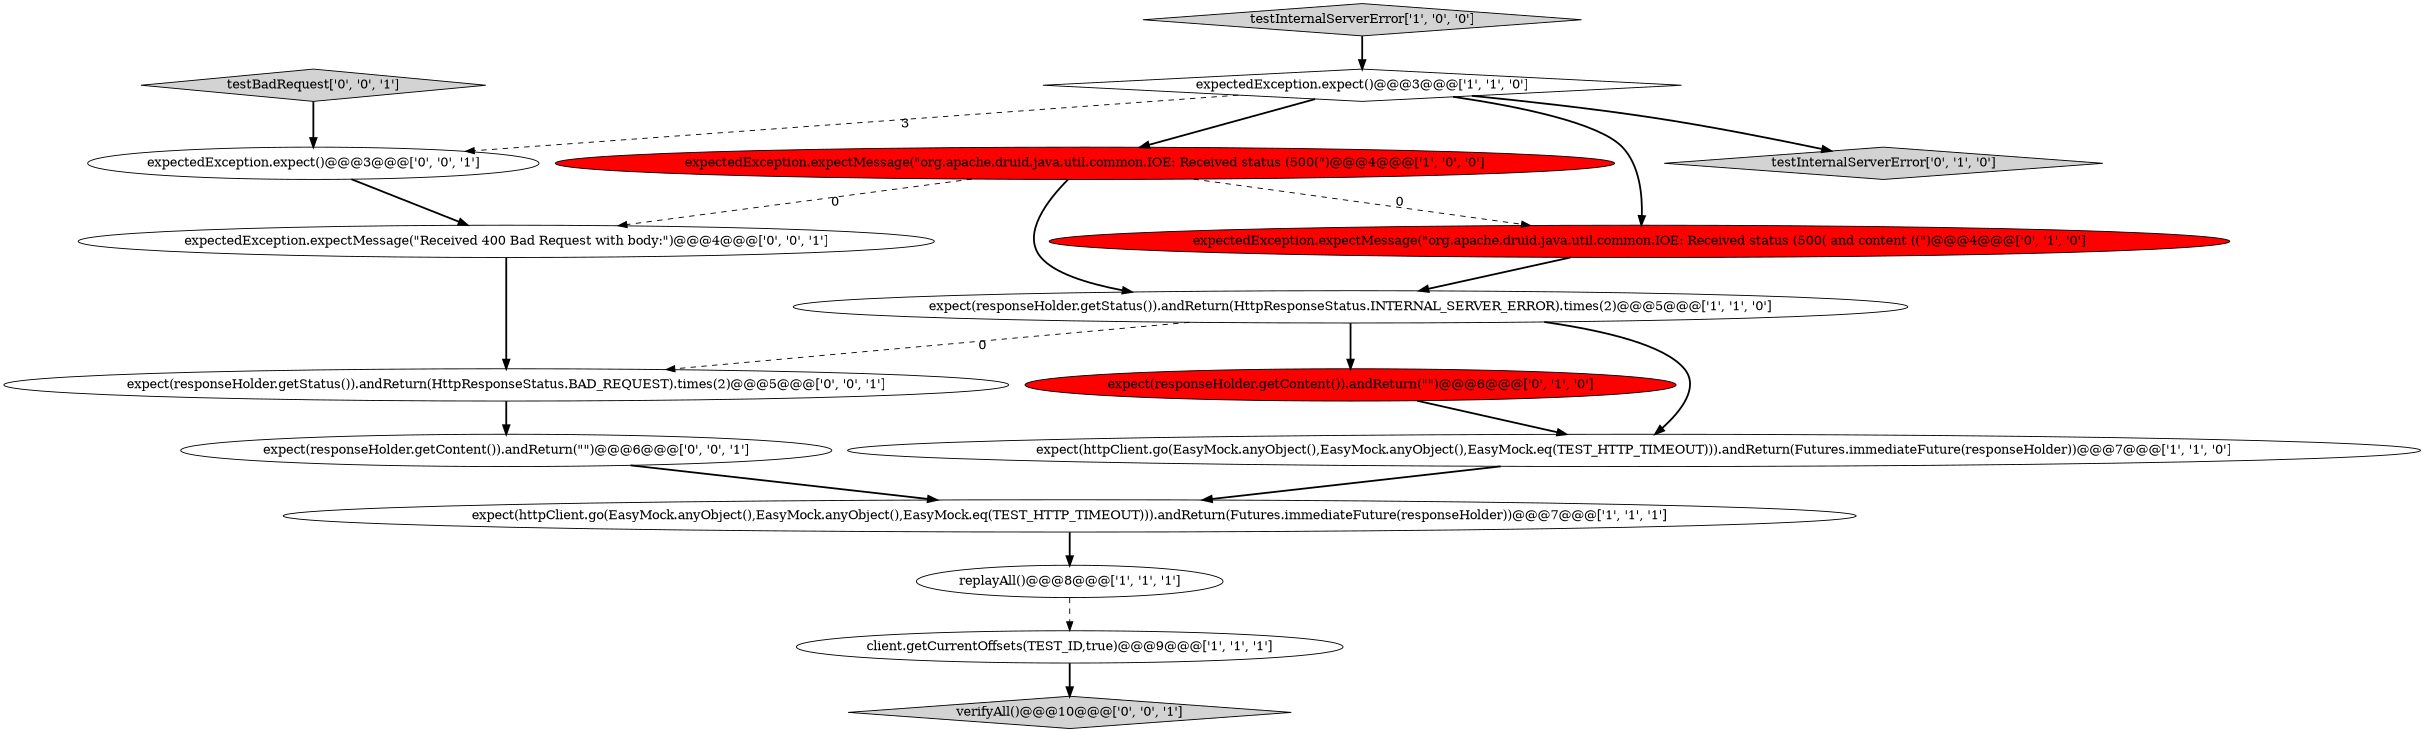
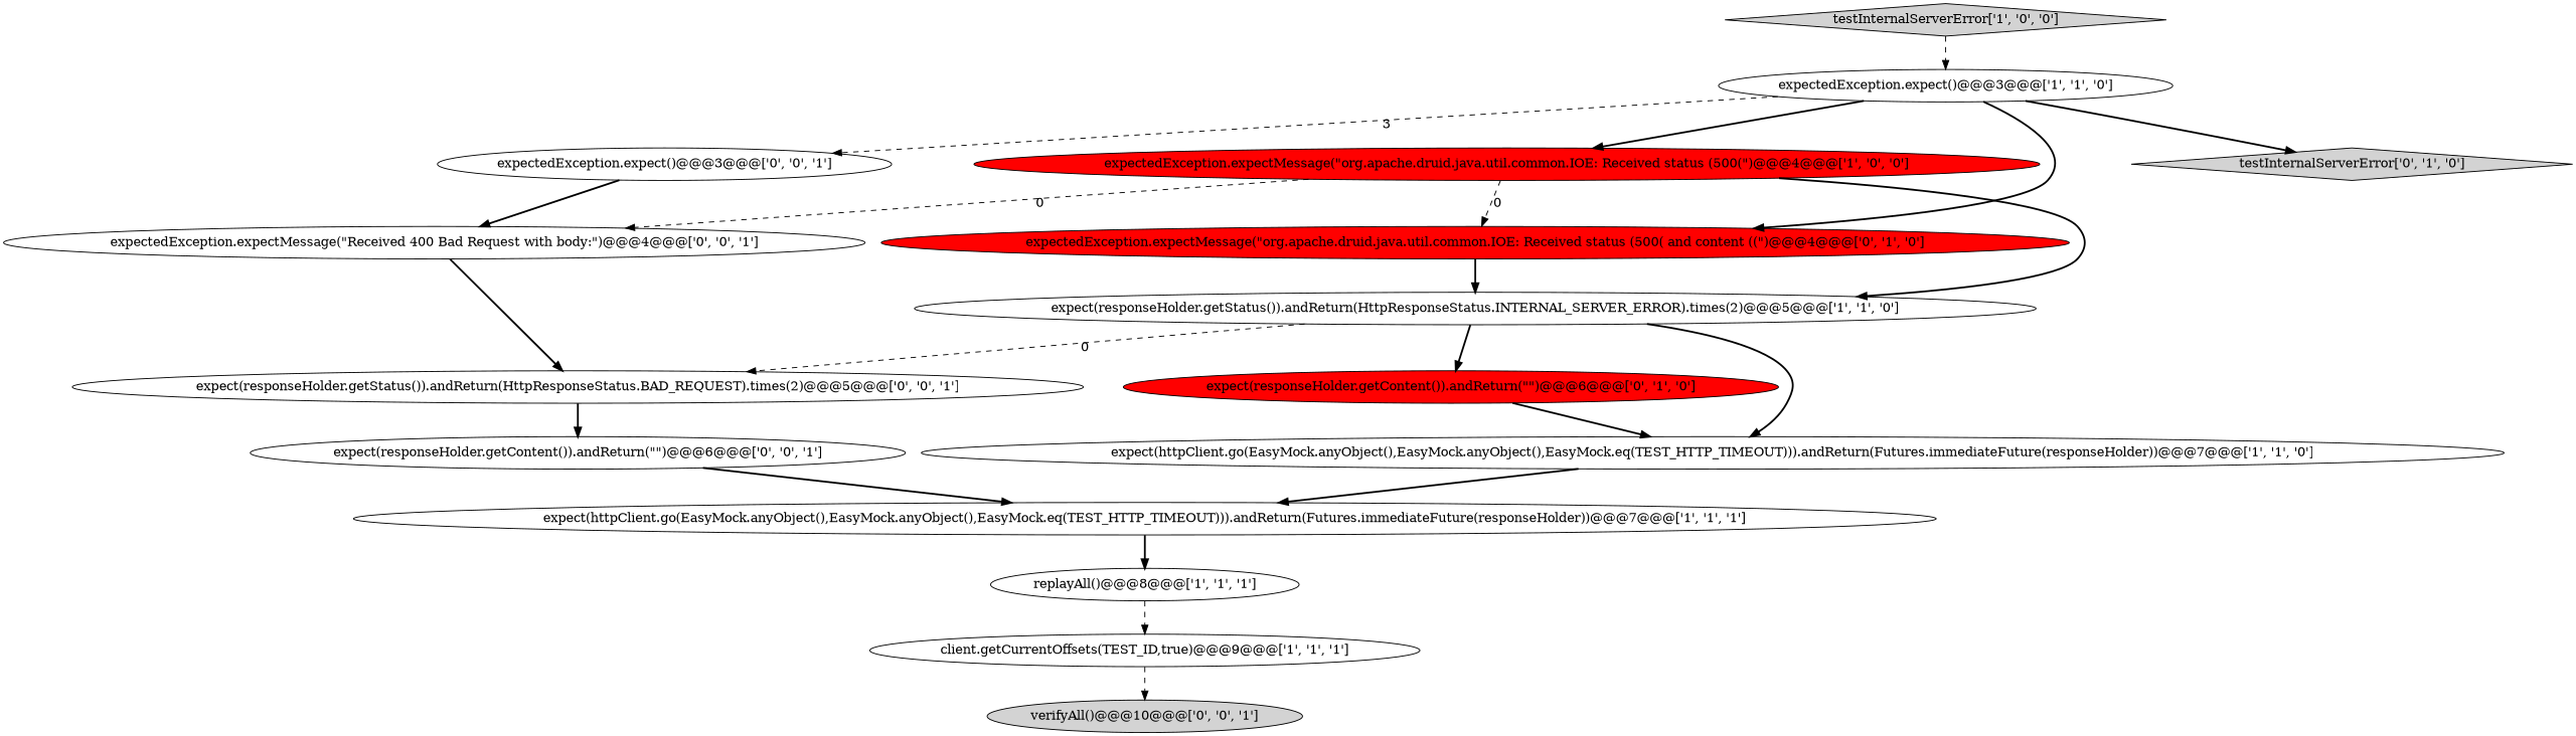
  digraph {
    node [fillcolor=white shape=ellipse style=filled]
    edge [style=bold]
    n1 [label="expect(responseHolder.getStatus()).andReturn(HttpResponseStatus.BAD_REQUEST).times(2)@@@5@@@['0', '0', '1']"]
    n2 [label="expect(responseHolder.getContent()).andReturn(\"\")@@@6@@@['0', '0', '1']"]
    n3 [label="expect(httpClient.go(EasyMock.anyObject(),EasyMock.anyObject(),EasyMock.eq(TEST_HTTP_TIMEOUT))).andReturn(Futures.immediateFuture(responseHolder))@@@7@@@['1', '1', '1']"]
    n4 [label="replayAll()@@@8@@@['1', '1', '1']"]
    n5 [label="client.getCurrentOffsets(TEST_ID,true)@@@9@@@['1', '1', '1']"]
    n6 [fillcolor=lightgray label="testInternalServerError['1', '0', '0']" shape=diamond]
-   n7 [label="expectedException.expect()@@@3@@@['1', '1', '0']" shape=diamond]
+   n7 [label="expectedException.expect()@@@3@@@['1', '1', '0']"]
    n8 [fillcolor=red label="expectedException.expectMessage(\"org.apache.druid.java.util.common.IOE: Received status (500(\")@@@4@@@['1', '0', '0']"]
    n9 [label="expectedException.expect()@@@3@@@['0', '0', '1']"]
    n10 [fillcolor=red label="expectedException.expectMessage(\"org.apache.druid.java.util.common.IOE: Received status (500( and content ((\")@@@4@@@['0', '1', '0']"]
    n11 [fillcolor=lightgray label="testInternalServerError['0', '1', '0']" shape=diamond]
    n12 [label="expect(httpClient.go(EasyMock.anyObject(),EasyMock.anyObject(),EasyMock.eq(TEST_HTTP_TIMEOUT))).andReturn(Futures.immediateFuture(responseHolder))@@@7@@@['1', '1', '0']"]
    n13 [label="expect(responseHolder.getStatus()).andReturn(HttpResponseStatus.INTERNAL_SERVER_ERROR).times(2)@@@5@@@['1', '1', '0']"]
    n14 [label="expectedException.expectMessage(\"Received 400 Bad Request with body:\")@@@4@@@['0', '0', '1']"]
-   n15 [fillcolor=lightgray label="verifyAll()@@@10@@@['0', '0', '1']" shape=diamond]
+   n15 [fillcolor=lightgray label="verifyAll()@@@10@@@['0', '0', '1']"]
    n16 [fillcolor=red label="expect(responseHolder.getContent()).andReturn(\"\")@@@6@@@['0', '1', '0']"]
-   n17 [fillcolor=lightgray label="testBadRequest['0', '0', '1']" shape=diamond]
    n1 -> n2
    n2 -> n3
    n3 -> n4
    n4 -> n5 [style=dashed]
-   n5 -> n15
-   n6 -> n7
+   n5 -> n15 [style=dashed]
+   n6 -> n7 [style=dashed]
    n7 -> n8
    n7 -> n9 [label=3 style=dashed]
    n7 -> n10
    n7 -> n11
    n8 -> n10 [label=0 style=dashed]
    n8 -> n13
    n8 -> n14 [label=0 style=dashed]
    n9 -> n14
    n10 -> n13
    n12 -> n3
    n13 -> n1 [label=0 style=dashed]
    n13 -> n12
    n13 -> n16
    n14 -> n1
    n16 -> n12
-   n17 -> n9
  }
